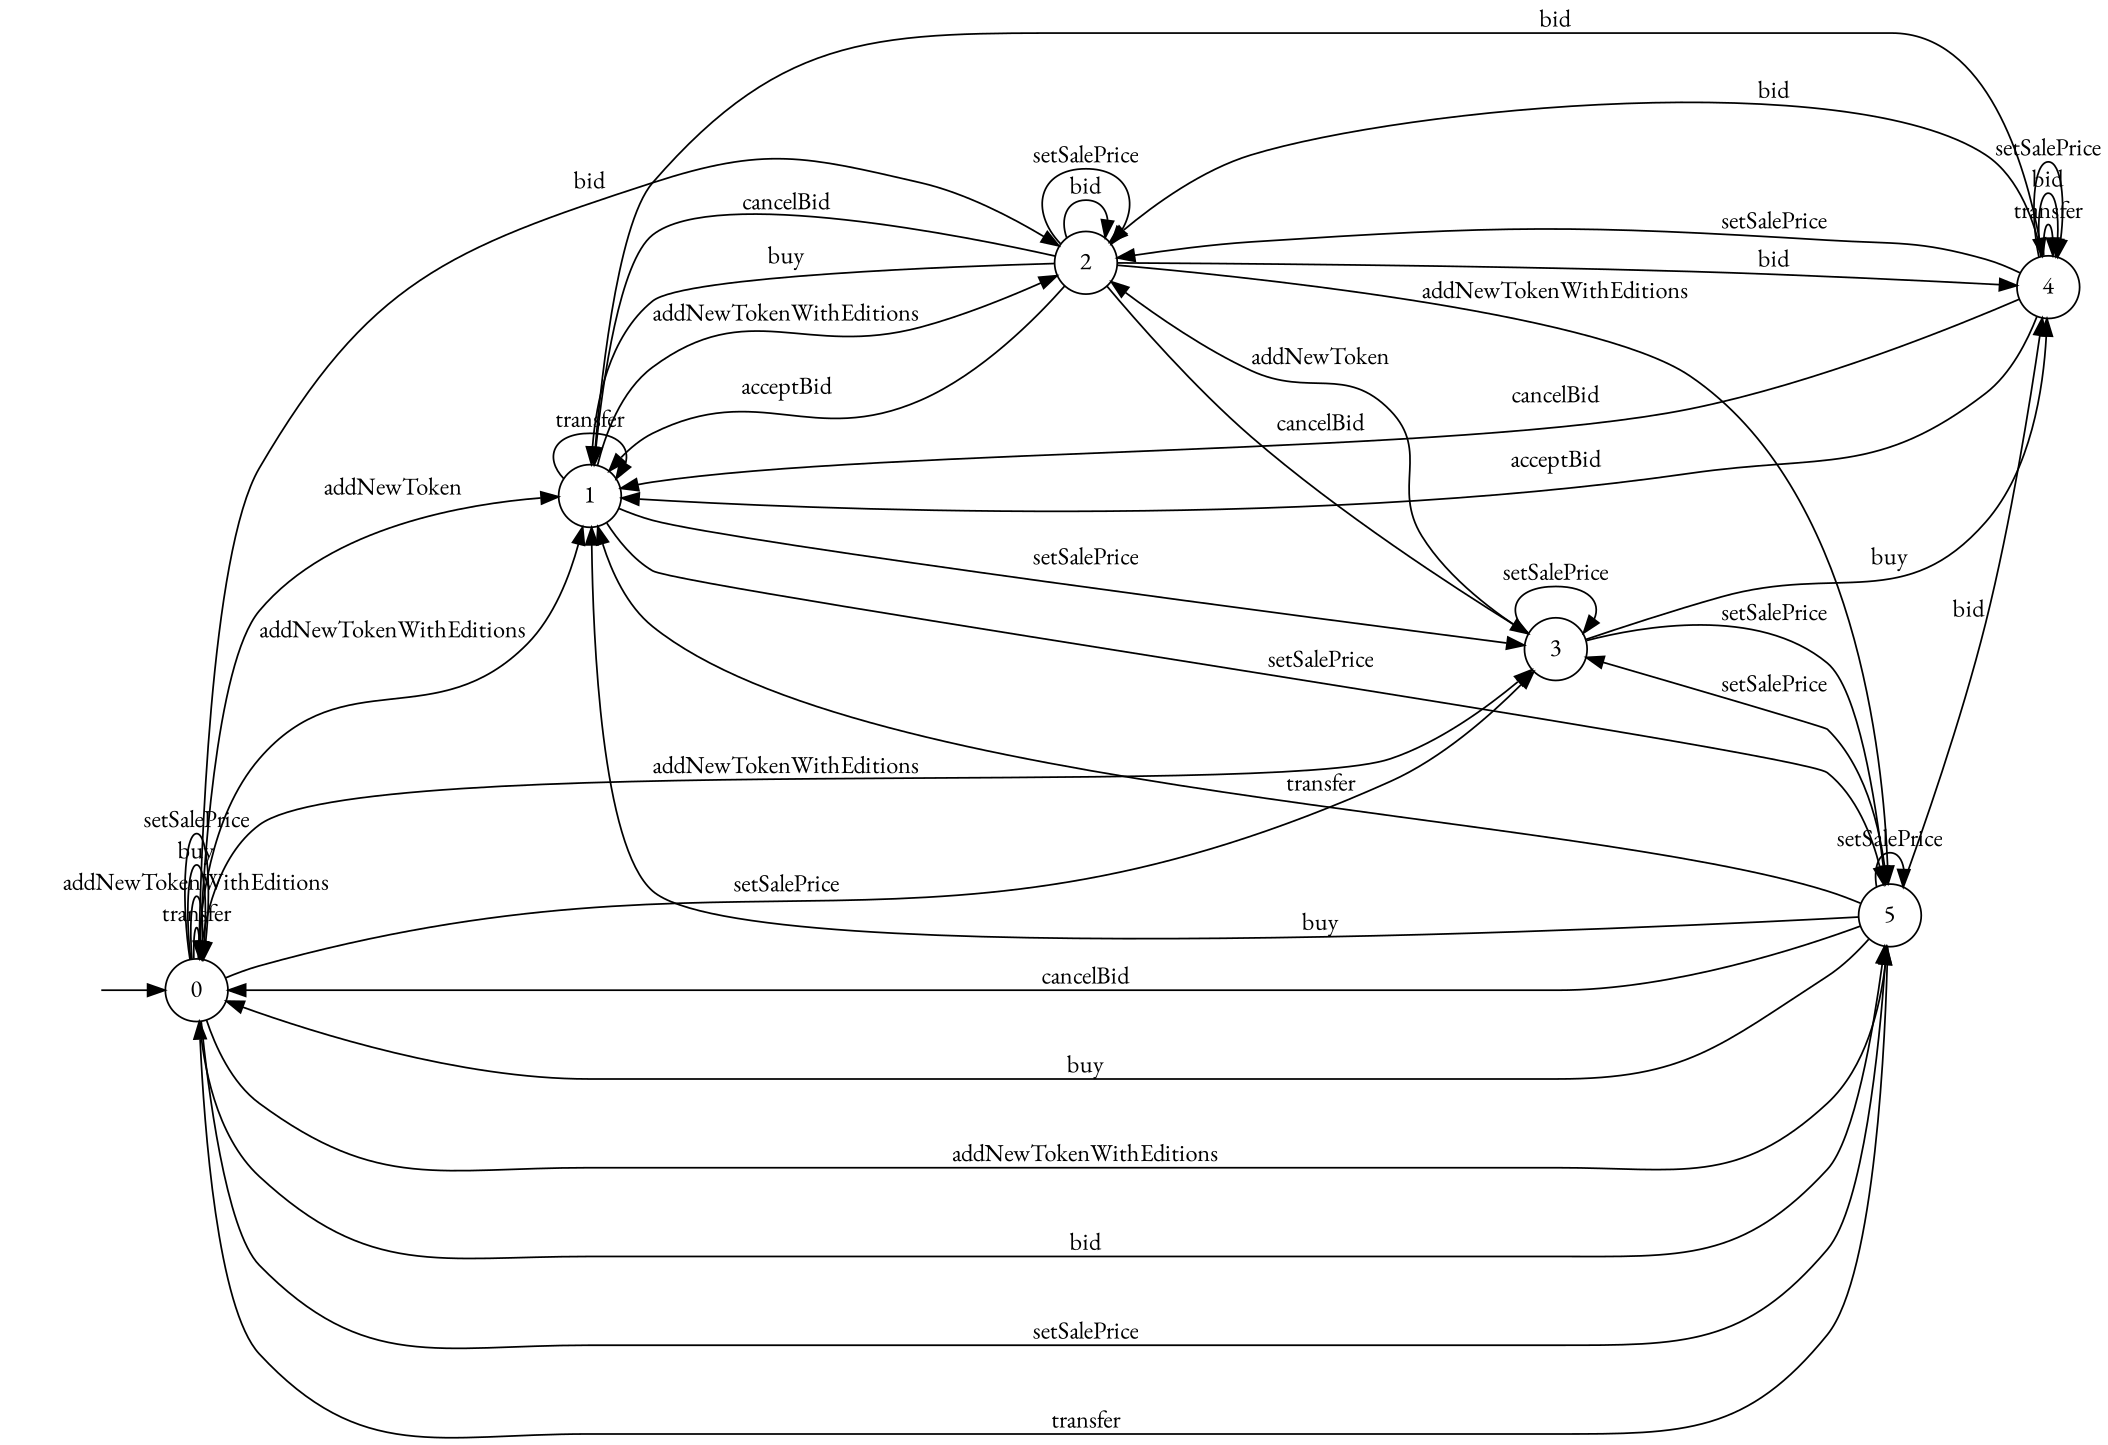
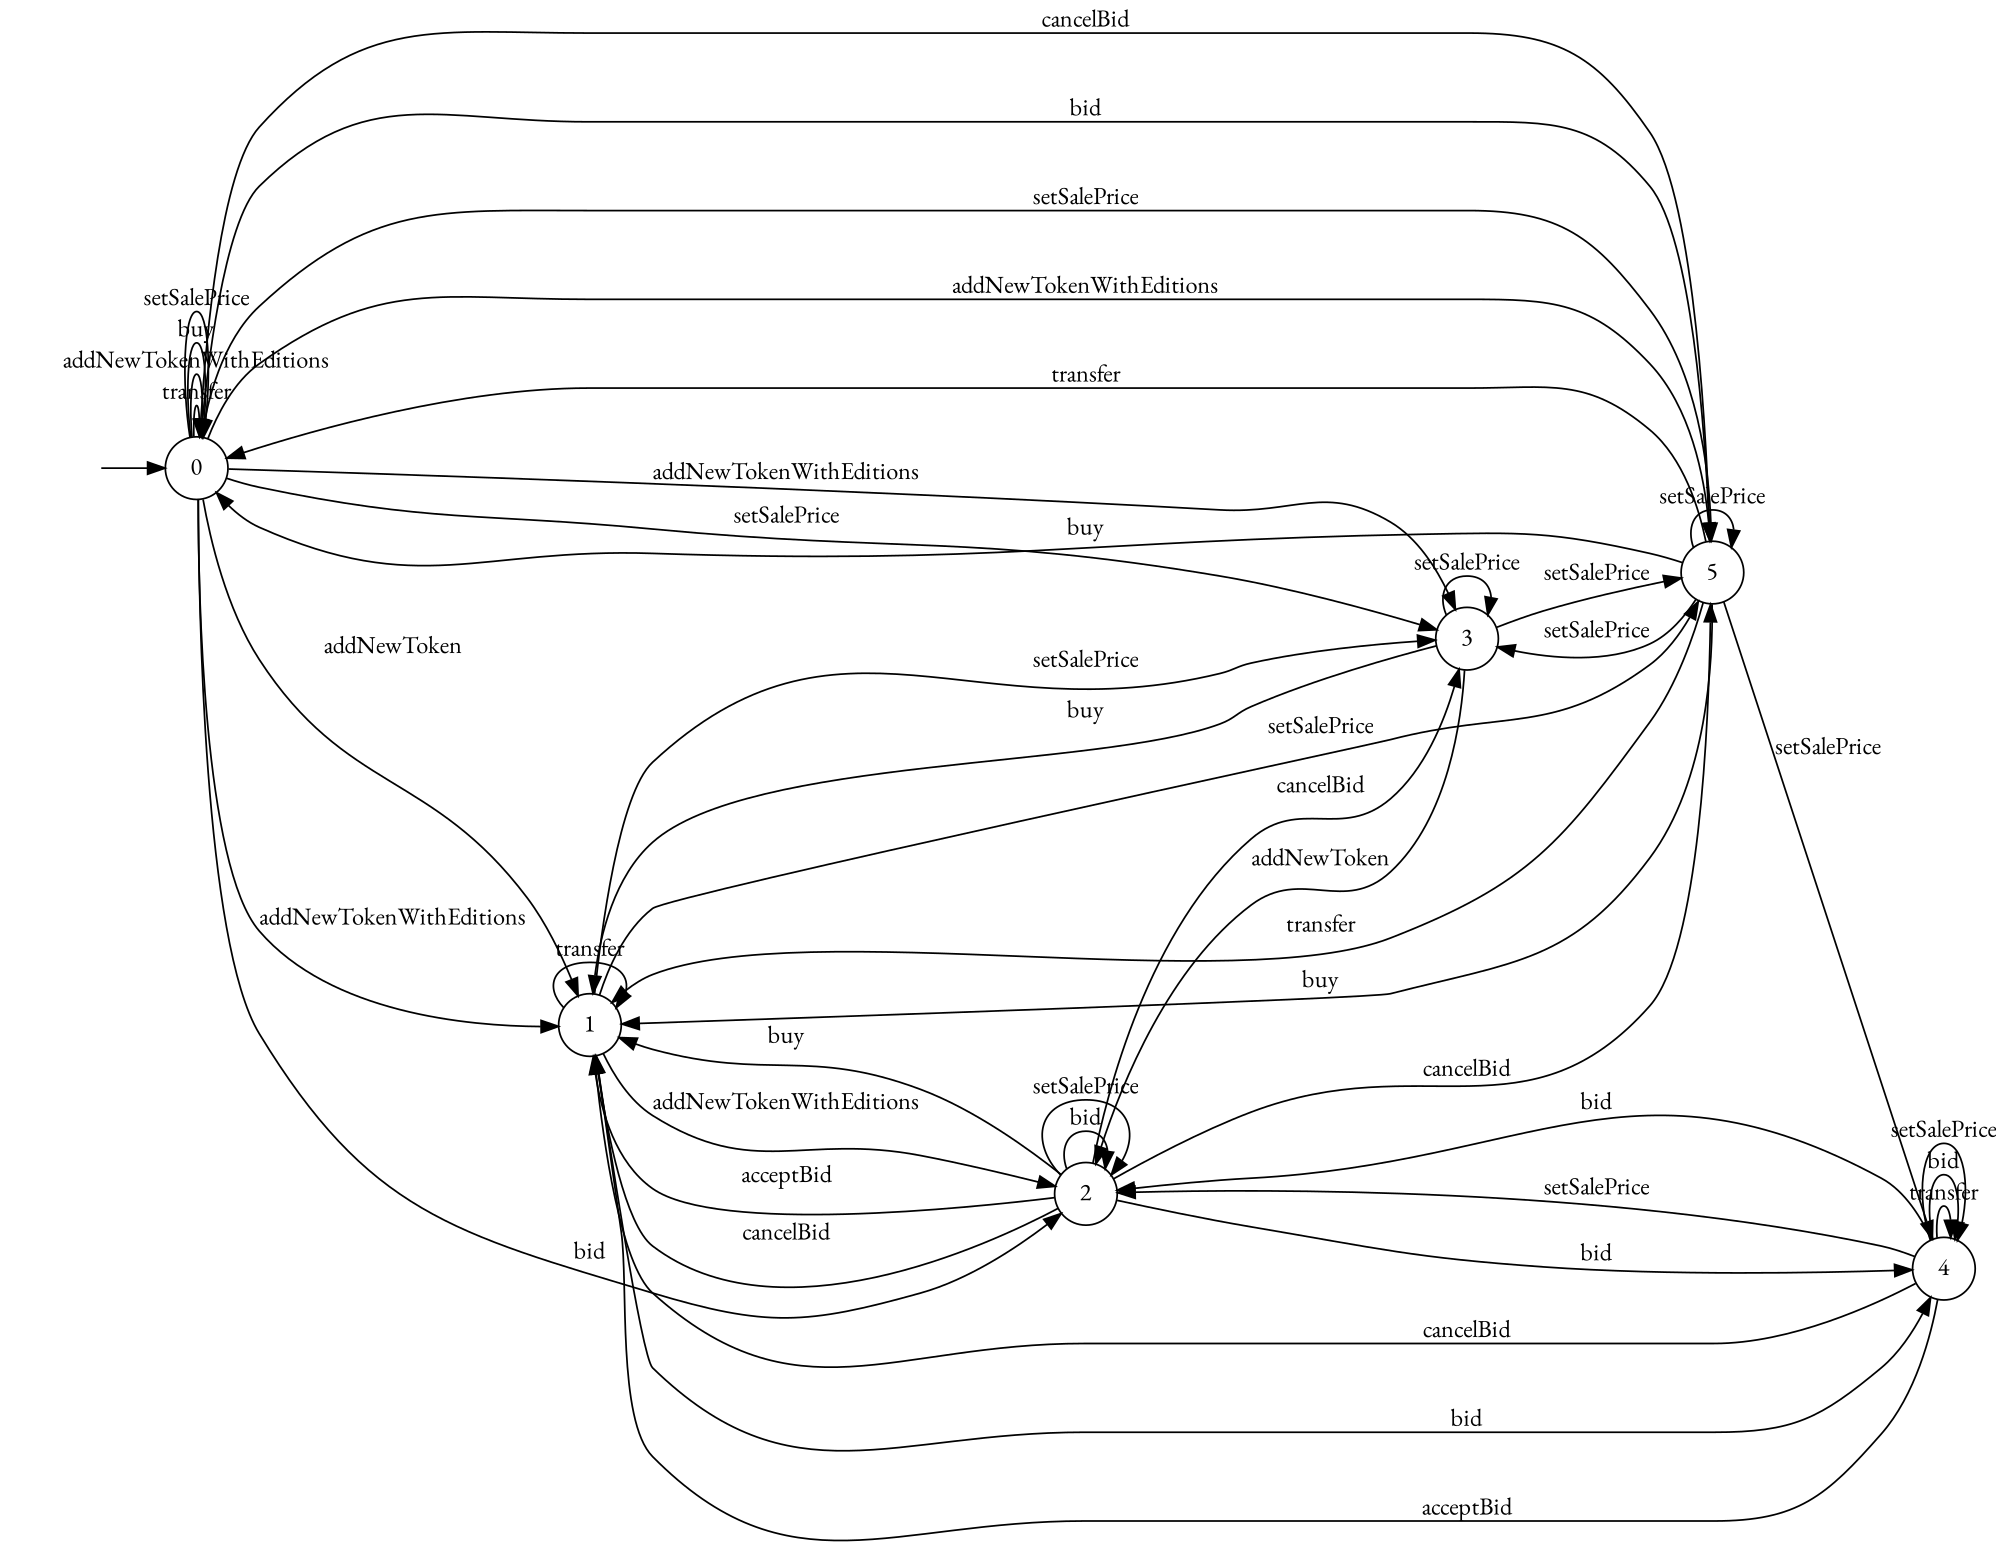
  digraph {
    fontname="EB Garamond"
    rankdir=LR
    node [fontname="EB Garamond" shape=circle]
    edge [fontname="EB Garamond"]
    "" [shape=plaintext]
    n2 [label=0]
    n3 [label=1]
    n4 [label=2]
    n5 [label=3]
    n6 [label=5]
    n7 [label=4]
    "" -> n2
    n2 -> n2 [label=transfer]
    n2 -> n2 [label=addNewTokenWithEditions]
    n2 -> n2 [label=buy]
    n2 -> n2 [label=setSalePrice]
    n2 -> n3 [label=addNewToken]
    n2 -> n3 [label=addNewTokenWithEditions]
    n2 -> n4 [label=bid]
    n2 -> n5 [label=addNewTokenWithEditions]
    n2 -> n5 [label=setSalePrice]
    n2 -> n6 [label=addNewTokenWithEditions]
    n2 -> n6 [label=bid]
    n2 -> n6 [label=setSalePrice]
    n3 -> n3 [label=transfer]
    n3 -> n4 [label=addNewTokenWithEditions]
    n3 -> n5 [label=setSalePrice]
    n3 -> n6 [label=setSalePrice]
    n3 -> n7 [label=bid]
    n4 -> n3 [label=acceptBid]
    n4 -> n3 [label=cancelBid]
    n4 -> n3 [label=buy]
    n4 -> n4 [label=bid]
    n4 -> n4 [label=setSalePrice]
    n4 -> n5 [label=cancelBid]
-   n4 -> n6 [label=addNewTokenWithEditions]
+   n4 -> n6 [label=cancelBid]
    n4 -> n7 [label=bid]
-   n5 -> n7 [label=buy]
+   n5 -> n3 [label=buy]
    n5 -> n4 [label=addNewToken]
    n5 -> n5 [label=setSalePrice]
    n5 -> n6 [label=setSalePrice]
    n6 -> n2 [label=transfer]
    n6 -> n2 [label=cancelBid]
    n6 -> n2 [label=buy]
    n6 -> n3 [label=transfer]
    n6 -> n3 [label=buy]
    n6 -> n5 [label=setSalePrice]
    n6 -> n6 [label=setSalePrice]
-   n6 -> n7 [label=bid]
+   n6 -> n7 [label=setSalePrice]
    n7 -> n3 [label=acceptBid]
    n7 -> n3 [label=cancelBid]
    n7 -> n4 [label=bid]
    n7 -> n4 [label=setSalePrice]
    n7 -> n7 [label=transfer]
    n7 -> n7 [label=bid]
    n7 -> n7 [label=setSalePrice]
  }
